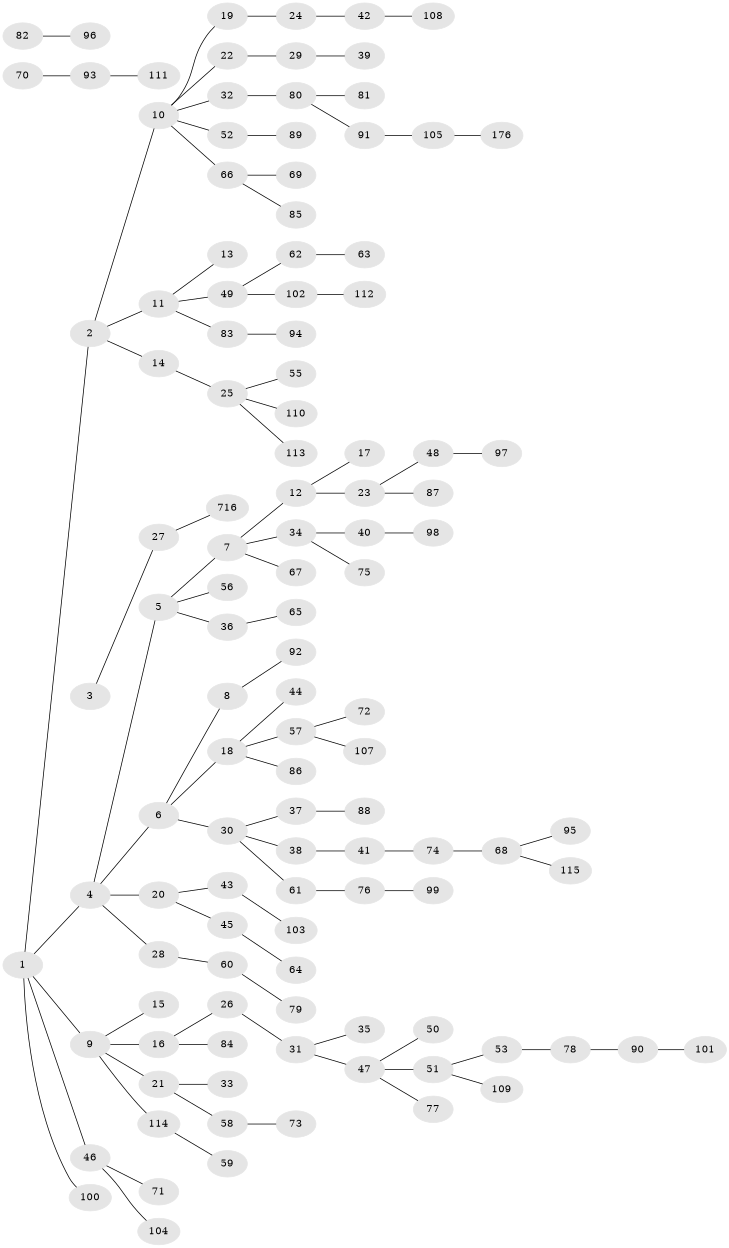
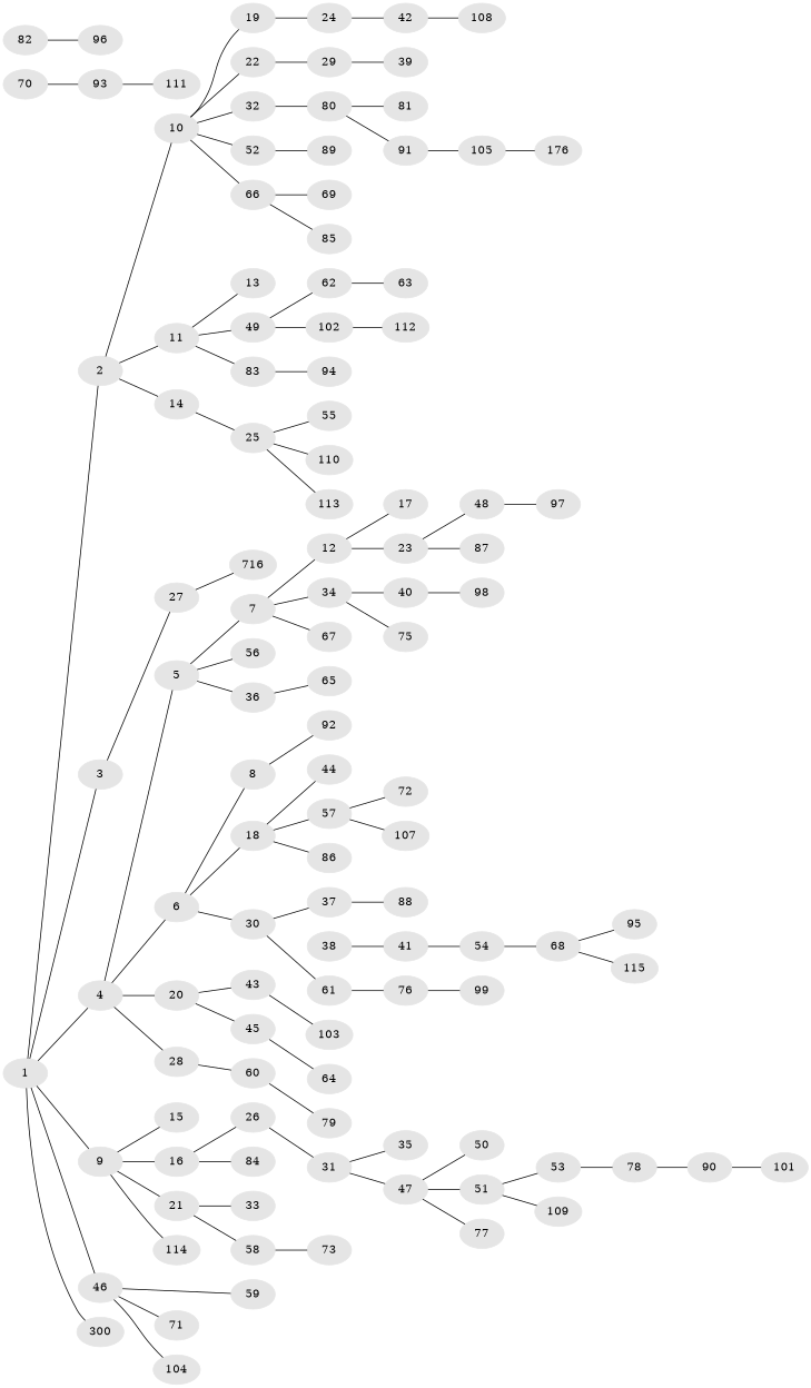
  graph {
    rankdir=LR
    node [color=gray90 style=filled]
    1
    2
    3
    4
    9
    46
-   100
+   100 [label=300]
    10
    11
    14
    27
    5
    6
    20
    28
    15
    16
    21
    114
    59
    71
    104
    19
    22
    32
    52
    66
    13
    49
    83
    25
    n32 [label=716]
    7
    56
    36
    8
    18
    30
    43
    45
    60
    12
    34
    67
    92
    44
    57
    86
    37
    38
    61
    17
    23
    40
    75
    26
    84
    33
    58
    24
    29
    80
    89
    69
    85
    62
    102
    94
    48
    87
    55
    110
    113
    31
    72
    107
    42
    103
    64
    73
    39
    97
    108
    35
    47
    65
    79
    88
    41
    76
    50
    51
    77
    81
    91
    98
    70
    93
-   54 [label=74]
+   54
    68
    53
    109
    63
    112
    78
    90
    95
    115
    99
    111
    82
    96
    101
    105
    n115 [label=176]
    1 -- 2
+   1 -- 3
    1 -- 4
    1 -- 9
    1 -- 46
    1 -- 100
    2 -- 10
    2 -- 11
    2 -- 14
    3 -- 27
    4 -- 5
    4 -- 6
    4 -- 20
    4 -- 28
    9 -- 15
    9 -- 16
    9 -- 21
    9 -- 114
-   114 -- 59
+   46 -- 59
    46 -- 71
    46 -- 104
    10 -- 19
    10 -- 22
    10 -- 32
    10 -- 52
    10 -- 66
    11 -- 13
    11 -- 49
    11 -- 83
    14 -- 25
    27 -- n32
    5 -- 7
    5 -- 56
    5 -- 36
    6 -- 8
    6 -- 18
    6 -- 30
    20 -- 43
    20 -- 45
    28 -- 60
    16 -- 26
    16 -- 84
    21 -- 33
    21 -- 58
    19 -- 24
    22 -- 29
    32 -- 80
    52 -- 89
    66 -- 69
    66 -- 85
    49 -- 62
    49 -- 102
    83 -- 94
    25 -- 55
    25 -- 110
    25 -- 113
    7 -- 12
    7 -- 34
    7 -- 67
    36 -- 65
    8 -- 92
    18 -- 44
    18 -- 57
    18 -- 86
    30 -- 37
-   30 -- 38
    30 -- 61
    43 -- 103
    45 -- 64
    60 -- 79
    12 -- 17
    12 -- 23
    34 -- 40
    34 -- 75
    57 -- 72
    57 -- 107
    37 -- 88
    38 -- 41
    61 -- 76
    23 -- 48
    23 -- 87
    40 -- 98
    26 -- 31
    58 -- 73
    24 -- 42
    29 -- 39
    80 -- 81
    80 -- 91
    62 -- 63
    102 -- 112
    48 -- 97
    31 -- 35
    31 -- 47
    42 -- 108
    47 -- 50
    47 -- 51
    47 -- 77
    41 -- 54
    76 -- 99
    51 -- 53
    51 -- 109
    91 -- 105
    70 -- 93
    93 -- 111
    54 -- 68
    68 -- 95
    68 -- 115
    53 -- 78
    78 -- 90
    90 -- 101
    82 -- 96
    105 -- n115
  }
